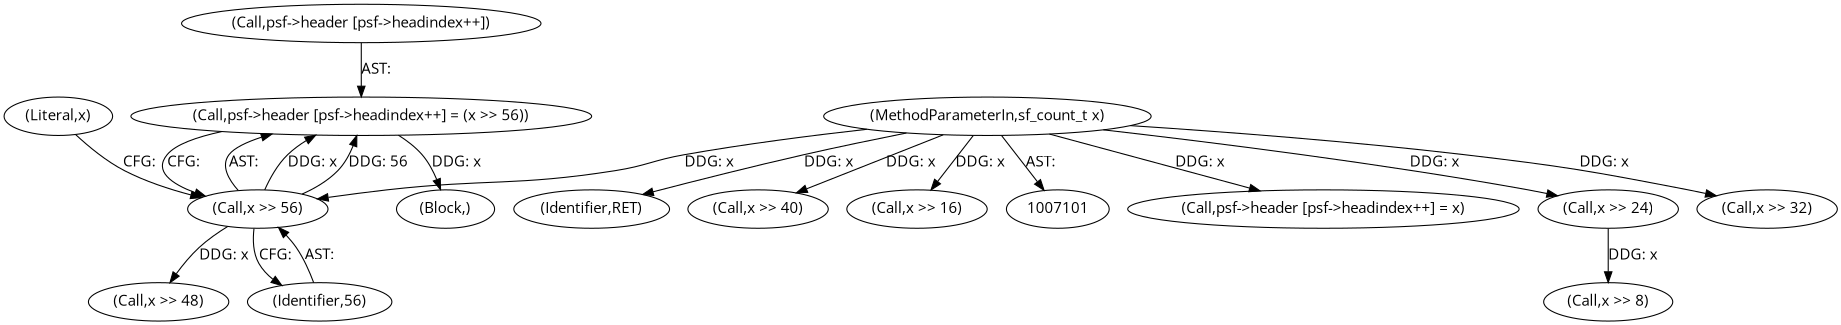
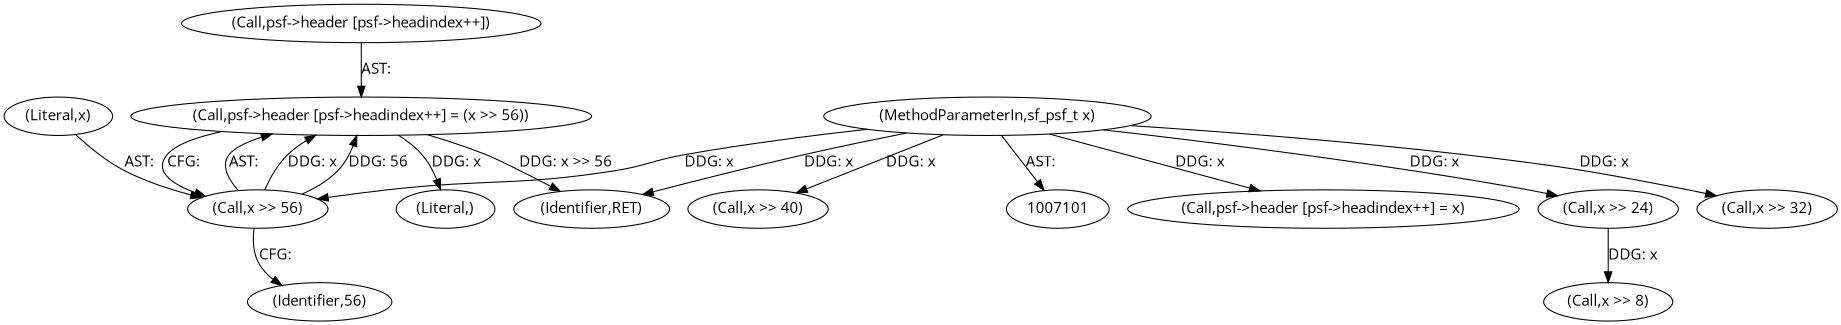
  digraph {
    fontname="Open Sans"
    node [fontname="Open Sans"]
    edge [fontname="Open Sans"]
    n1 [label="(Call,psf->header [psf->headindex++] = (x >> 56))"]
    n2 [label="(Call,x >> 56)"]
    n3 [label="(Identifier,RET)"]
-   n4 [label="(Block,)"]
+   n4 [label="(Literal,)"]
    n5 [label="(Identifier,56)"]
-   n6 [label="(Call,x >> 48)"]
-   n7 [label="(MethodParameterIn,sf_count_t x)"]
+   n7 [label="(MethodParameterIn,sf_psf_t x)"]
    n8 [label="(Call,psf->header [psf->headindex++] = x)"]
    n9 [label="(Call,x >> 24)"]
    n10 [label="(Call,x >> 32)"]
    n11 [label="(Call,x >> 40)"]
-   n12 [label="(Call,x >> 16)"]
    n13 [label=1007101]
    n14 [label="(Call,x >> 8)"]
    n15 [label="(Literal,x)"]
    n16 [label="(Call,psf->header [psf->headindex++])"]
    n1 -> n2 [label="CFG: "]
+   n1 -> n3 [label="DDG: x >> 56"]
    n1 -> n4 [label="DDG: x"]
    n2 -> n1 [label="AST: "]
    n2 -> n1 [label="DDG: x"]
    n2 -> n1 [label="DDG: 56"]
    n2 -> n5 [label="CFG: "]
-   n2 -> n6 [label="DDG: x"]
-   n5 -> n2 [label="AST: "]
    n7 -> n2 [label="DDG: x"]
    n7 -> n3 [label="DDG: x"]
    n7 -> n8 [label="DDG: x"]
    n7 -> n9 [label="DDG: x"]
    n7 -> n10 [label="DDG: x"]
    n7 -> n11 [label="DDG: x"]
-   n7 -> n12 [label="DDG: x"]
    n7 -> n13 [label="AST: "]
    n9 -> n14 [label="DDG: x"]
-   n15 -> n2 [label="CFG: "]
+   n15 -> n2 [label="AST: "]
    n16 -> n1 [label="AST: "]
  }
